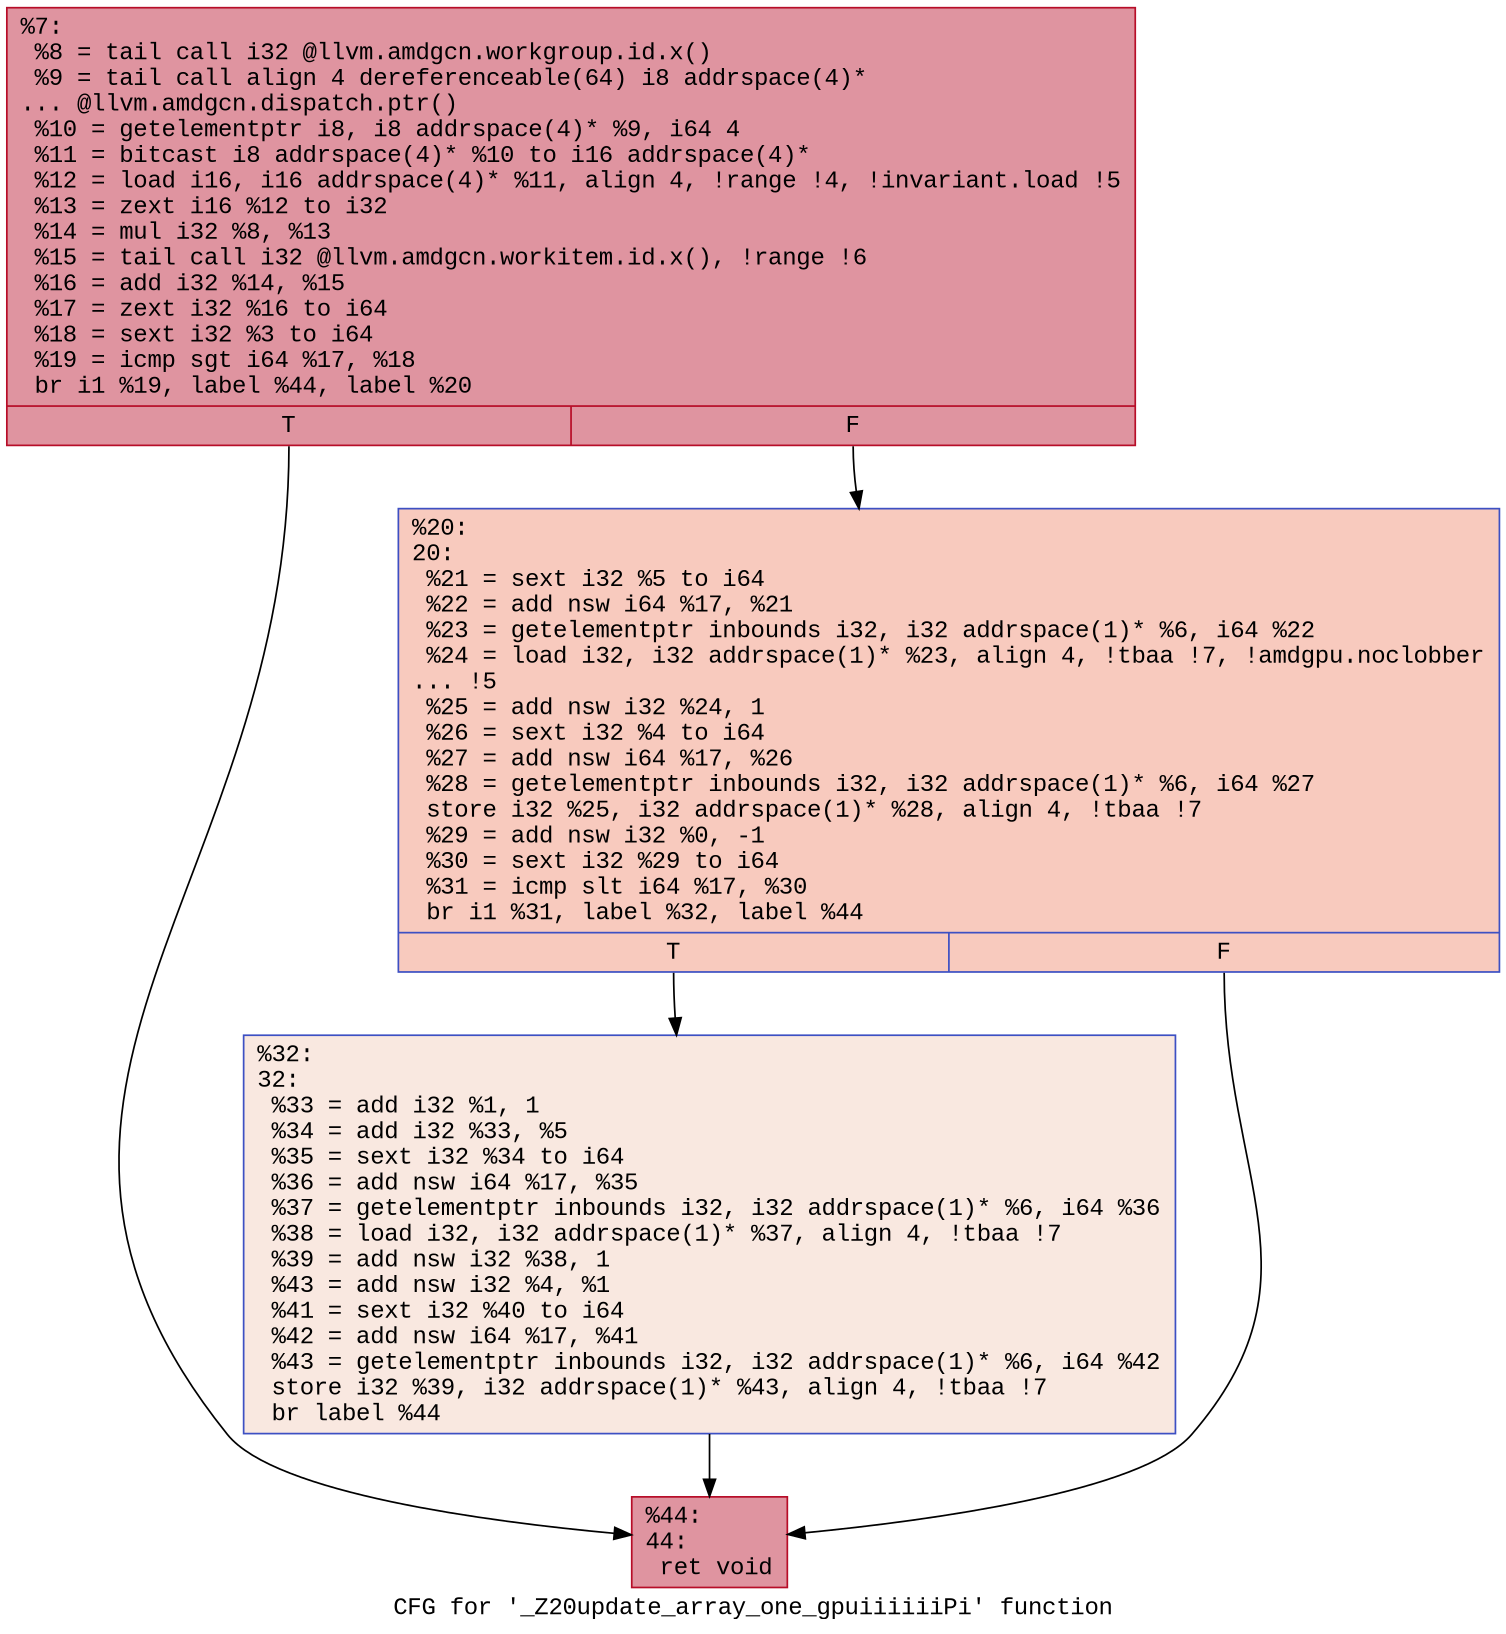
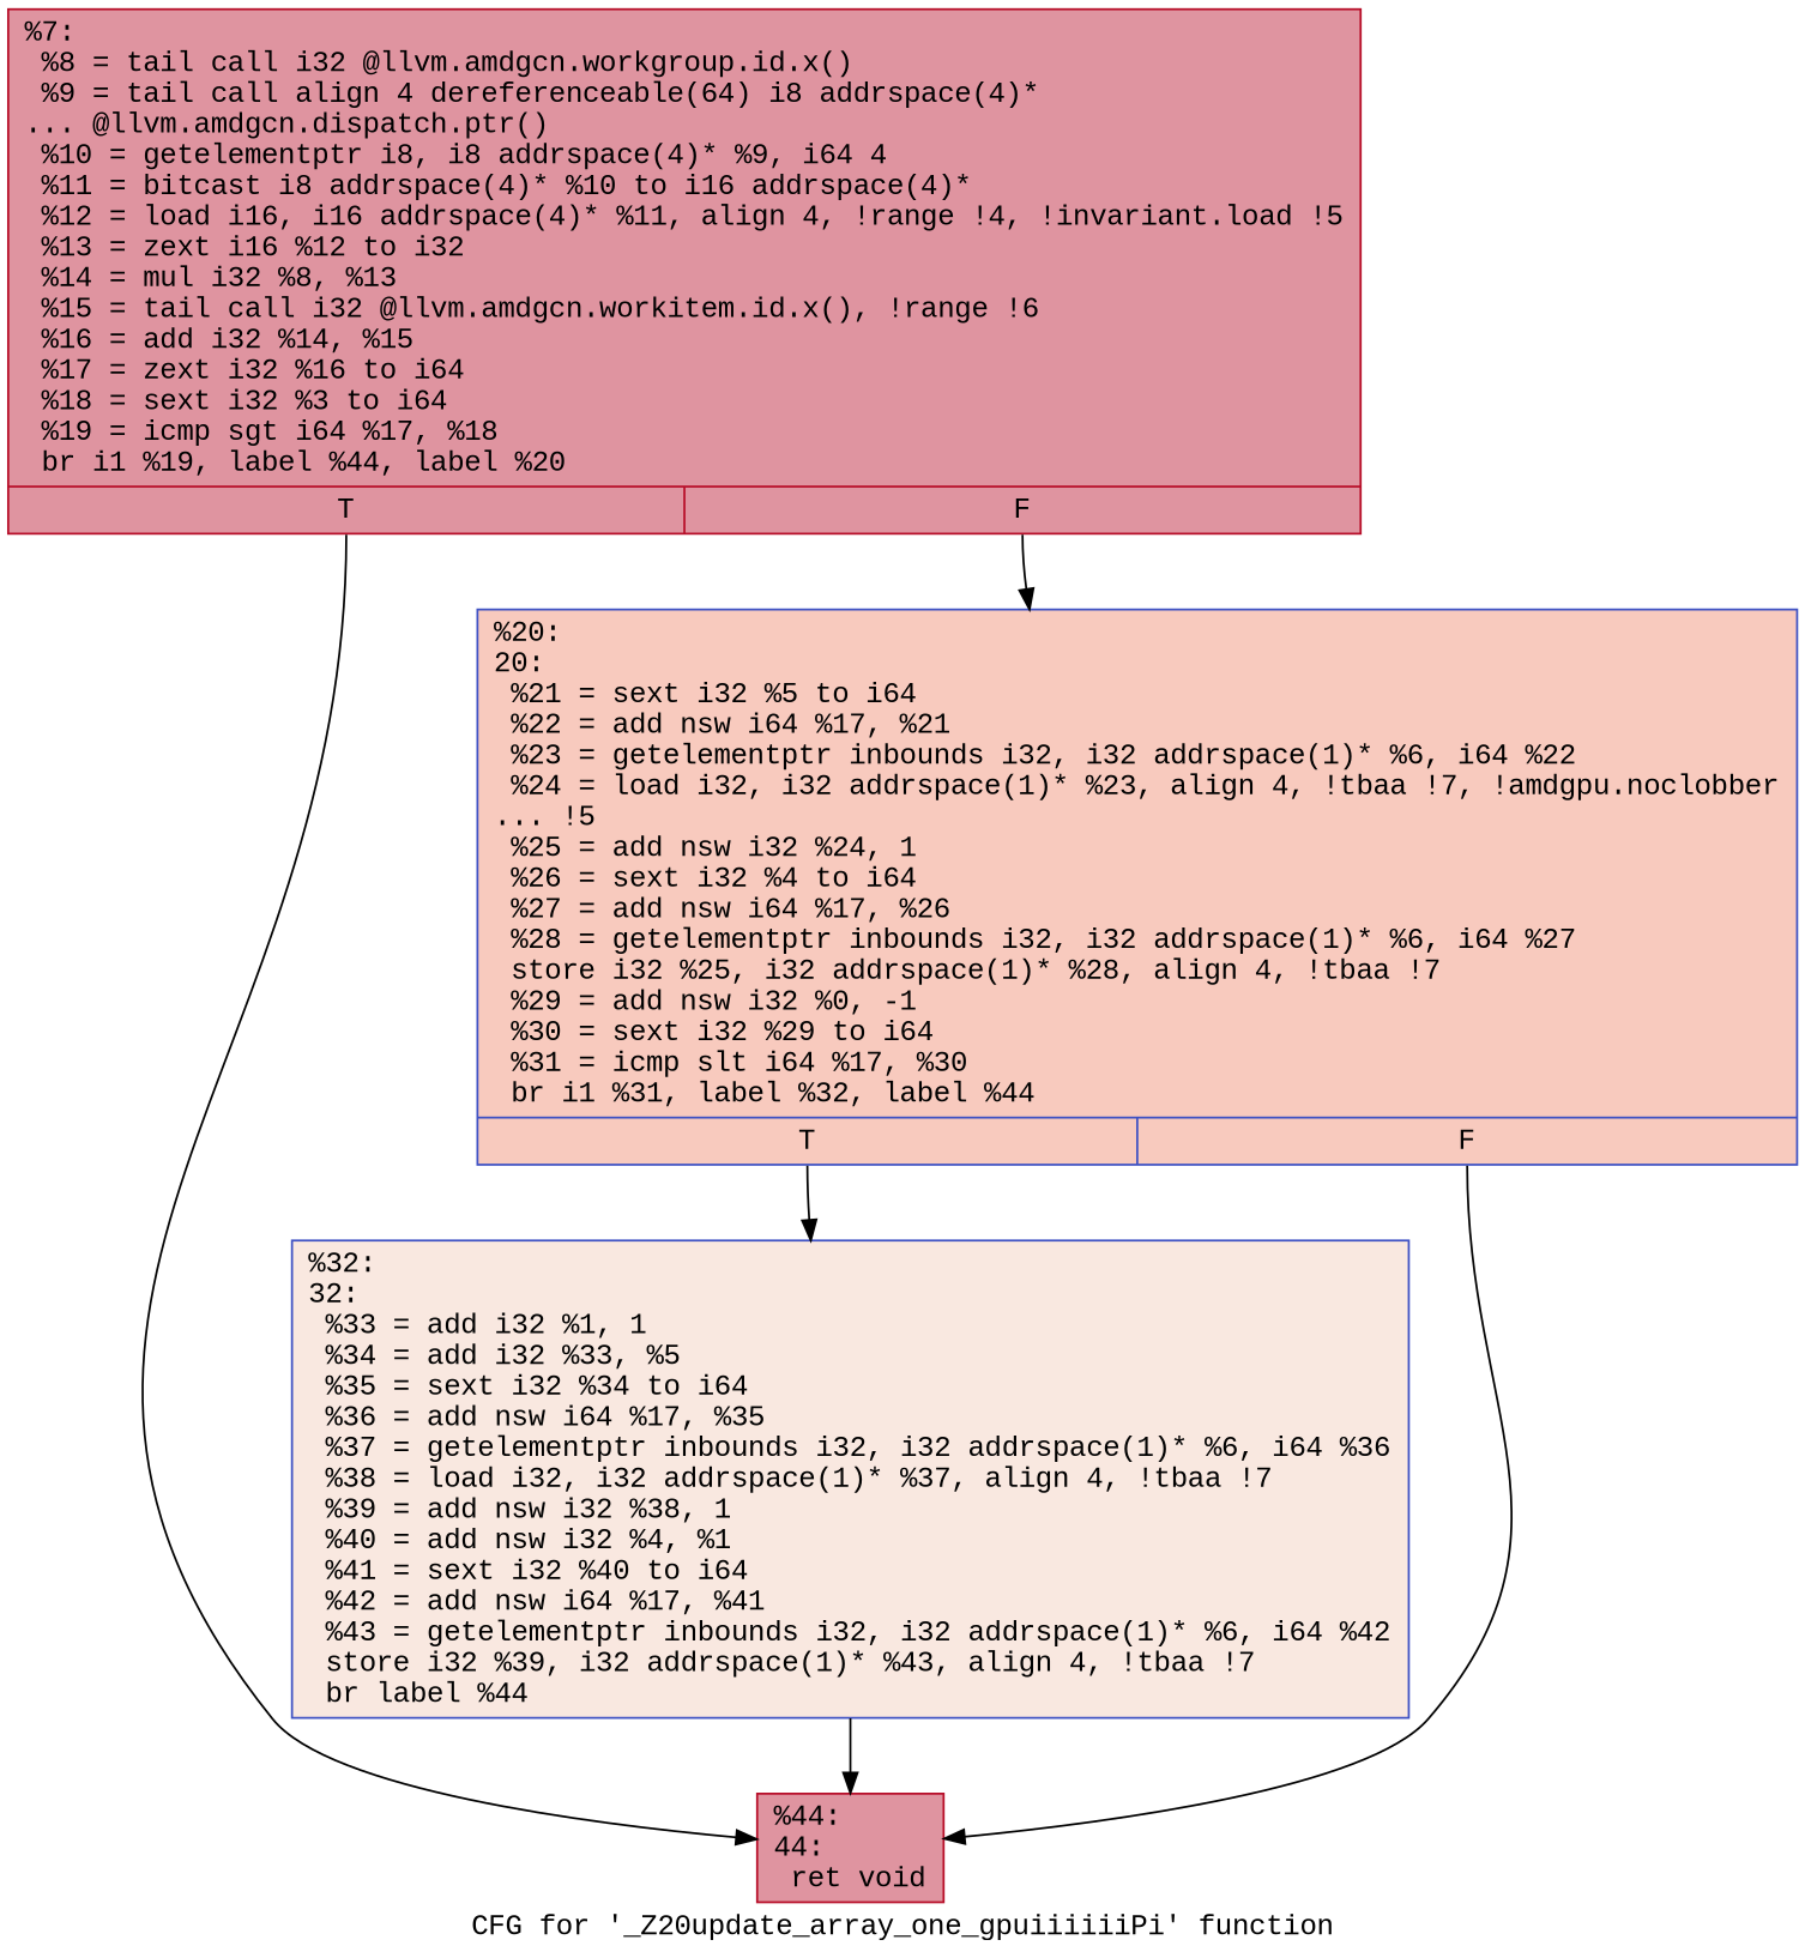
  digraph {
    label="CFG for '_Z20update_array_one_gpuiiiiiiPi' function"
    fontname="Liberation Mono"
    node [color="#b70d28ff" fillcolor="#b70d2870" shape=record style=filled fontname="Liberation Mono"]
    edge [tailport=s0 fontname="Liberation Mono"]
    n1 [label="{%7:\l  %8 = tail call i32 @llvm.amdgcn.workgroup.id.x()\l  %9 = tail call align 4 dereferenceable(64) i8 addrspace(4)*\l... @llvm.amdgcn.dispatch.ptr()\l  %10 = getelementptr i8, i8 addrspace(4)* %9, i64 4\l  %11 = bitcast i8 addrspace(4)* %10 to i16 addrspace(4)*\l  %12 = load i16, i16 addrspace(4)* %11, align 4, !range !4, !invariant.load !5\l  %13 = zext i16 %12 to i32\l  %14 = mul i32 %8, %13\l  %15 = tail call i32 @llvm.amdgcn.workitem.id.x(), !range !6\l  %16 = add i32 %14, %15\l  %17 = zext i32 %16 to i64\l  %18 = sext i32 %3 to i64\l  %19 = icmp sgt i64 %17, %18\l  br i1 %19, label %44, label %20\l|{<s0>T|<s1>F}}"]
    n2 [label="{%44:\l44:                                               \l  ret void\l}"]
    n3 [color="#3d50c3ff" fillcolor="#ef886b70" label="{%20:\l20:                                               \l  %21 = sext i32 %5 to i64\l  %22 = add nsw i64 %17, %21\l  %23 = getelementptr inbounds i32, i32 addrspace(1)* %6, i64 %22\l  %24 = load i32, i32 addrspace(1)* %23, align 4, !tbaa !7, !amdgpu.noclobber\l... !5\l  %25 = add nsw i32 %24, 1\l  %26 = sext i32 %4 to i64\l  %27 = add nsw i64 %17, %26\l  %28 = getelementptr inbounds i32, i32 addrspace(1)* %6, i64 %27\l  store i32 %25, i32 addrspace(1)* %28, align 4, !tbaa !7\l  %29 = add nsw i32 %0, -1\l  %30 = sext i32 %29 to i64\l  %31 = icmp slt i64 %17, %30\l  br i1 %31, label %32, label %44\l|{<s0>T|<s1>F}}"]
-   n4 [color="#3d50c3ff" fillcolor="#f1ccb870" label="{%32:\l32:                                               \l  %33 = add i32 %1, 1\l  %34 = add i32 %33, %5\l  %35 = sext i32 %34 to i64\l  %36 = add nsw i64 %17, %35\l  %37 = getelementptr inbounds i32, i32 addrspace(1)* %6, i64 %36\l  %38 = load i32, i32 addrspace(1)* %37, align 4, !tbaa !7\l  %39 = add nsw i32 %38, 1\l  %43 = add nsw i32 %4, %1\l  %41 = sext i32 %40 to i64\l  %42 = add nsw i64 %17, %41\l  %43 = getelementptr inbounds i32, i32 addrspace(1)* %6, i64 %42\l  store i32 %39, i32 addrspace(1)* %43, align 4, !tbaa !7\l  br label %44\l}"]
+   n4 [color="#3d50c3ff" fillcolor="#f1ccb870" label="{%32:\l32:                                               \l  %33 = add i32 %1, 1\l  %34 = add i32 %33, %5\l  %35 = sext i32 %34 to i64\l  %36 = add nsw i64 %17, %35\l  %37 = getelementptr inbounds i32, i32 addrspace(1)* %6, i64 %36\l  %38 = load i32, i32 addrspace(1)* %37, align 4, !tbaa !7\l  %39 = add nsw i32 %38, 1\l  %40 = add nsw i32 %4, %1\l  %41 = sext i32 %40 to i64\l  %42 = add nsw i64 %17, %41\l  %43 = getelementptr inbounds i32, i32 addrspace(1)* %6, i64 %42\l  store i32 %39, i32 addrspace(1)* %43, align 4, !tbaa !7\l  br label %44\l}"]
    n1 -> n2
    n1 -> n3 [tailport=s1]
    n3 -> n2 [tailport=s1]
    n3 -> n4
    n4 -> n2 [tailport=""]
  }
